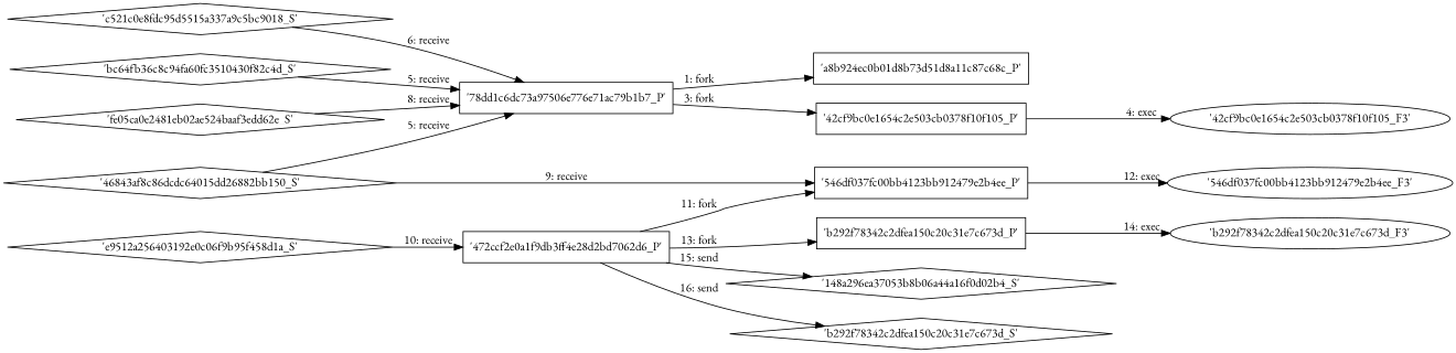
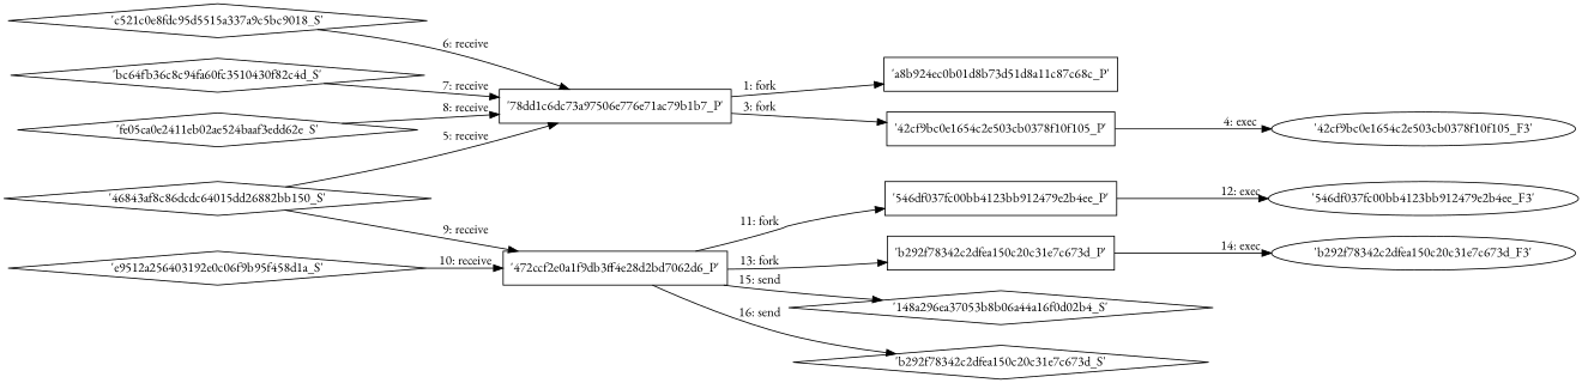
  digraph {
    engine=neato
    fixedsize=false
    fontname="EB Garamond"
    fontsize=10
    nodesep=0.3
    rankdir=LR
    ranksep=0
    splines=true
    node [fontname="EB Garamond" node_type=Socket shape=diamond]
    edge [fontname="EB Garamond"]
    "'78dd1c6dc73a97506e776e71ac79b1b7_P'" [node_type=Process shape=box]
    "'a8b924ec0b01d8b73d51d8a11c87c68c_P'" [node_type=Process shape=box]
    "'42cf9bc0e1654c2e503cb0378f10f105_P'" [node_type=Process shape=box]
    "'42cf9bc0e1654c2e503cb0378f10f105_F3'" [node_type=File shape=ellipse]
    "'46843af8c86dcdc64015dd26882bb150_S'"
    n6 [label="'472ccf2e0a1f9db3ff4e28d2bd7062d6_P'" node_type=Process shape=box]
    "'546df037fc00bb4123bb912479e2b4ee_P'" [node_type=Process shape=box]
    "'b292f78342c2dfea150c20c31e7c673d_P'" [node_type=Process shape=box]
    "'148a296ea37053b8b06a44a16f0d02b4_S'"
    "'b292f78342c2dfea150c20c31e7c673d_S'"
    n11 [label="'c521c0e8fdc95d5515a337a9c5bc9018_S'"]
    n12 [label="'bc64fb36c8c94fa60fc3510430f82c4d_S'"]
-   "'fe05ca0e2481eb02ae524baaf3edd62e_S'"
+   "'fe05ca0e2481eb02ae524baaf3edd62e_S'" [label="'fe05ca0e2411eb02ae524baaf3edd62e_S'"]
    "'546df037fc00bb4123bb912479e2b4ee_F3'" [node_type=File shape=ellipse]
    "'b292f78342c2dfea150c20c31e7c673d_F3'" [node_type=File shape=ellipse]
    "'e9512a256403192e0c06f9b95f458d1a_S'"
    "'78dd1c6dc73a97506e776e71ac79b1b7_P'" -> "'a8b924ec0b01d8b73d51d8a11c87c68c_P'" [label="1: fork"]
    "'78dd1c6dc73a97506e776e71ac79b1b7_P'" -> "'42cf9bc0e1654c2e503cb0378f10f105_P'" [label="3: fork"]
    "'42cf9bc0e1654c2e503cb0378f10f105_P'" -> "'42cf9bc0e1654c2e503cb0378f10f105_F3'" [label="4: exec"]
    "'46843af8c86dcdc64015dd26882bb150_S'" -> "'78dd1c6dc73a97506e776e71ac79b1b7_P'" [label="5: receive"]
-   "'46843af8c86dcdc64015dd26882bb150_S'" -> "'546df037fc00bb4123bb912479e2b4ee_P'" [label="9: receive"]
+   "'46843af8c86dcdc64015dd26882bb150_S'" -> n6 [label="9: receive"]
    n6 -> "'546df037fc00bb4123bb912479e2b4ee_P'" [label="11: fork"]
    n6 -> "'b292f78342c2dfea150c20c31e7c673d_P'" [label="13: fork"]
    n6 -> "'148a296ea37053b8b06a44a16f0d02b4_S'" [label="15: send"]
    n6 -> "'b292f78342c2dfea150c20c31e7c673d_S'" [label="16: send"]
    "'546df037fc00bb4123bb912479e2b4ee_P'" -> "'546df037fc00bb4123bb912479e2b4ee_F3'" [label="12: exec"]
    "'b292f78342c2dfea150c20c31e7c673d_P'" -> "'b292f78342c2dfea150c20c31e7c673d_F3'" [label="14: exec"]
    n11 -> "'78dd1c6dc73a97506e776e71ac79b1b7_P'" [label="6: receive"]
-   n12 -> "'78dd1c6dc73a97506e776e71ac79b1b7_P'" [label="5: receive"]
+   n12 -> "'78dd1c6dc73a97506e776e71ac79b1b7_P'" [label="7: receive"]
    "'fe05ca0e2481eb02ae524baaf3edd62e_S'" -> "'78dd1c6dc73a97506e776e71ac79b1b7_P'" [label="8: receive"]
    "'e9512a256403192e0c06f9b95f458d1a_S'" -> n6 [label="10: receive"]
  }
